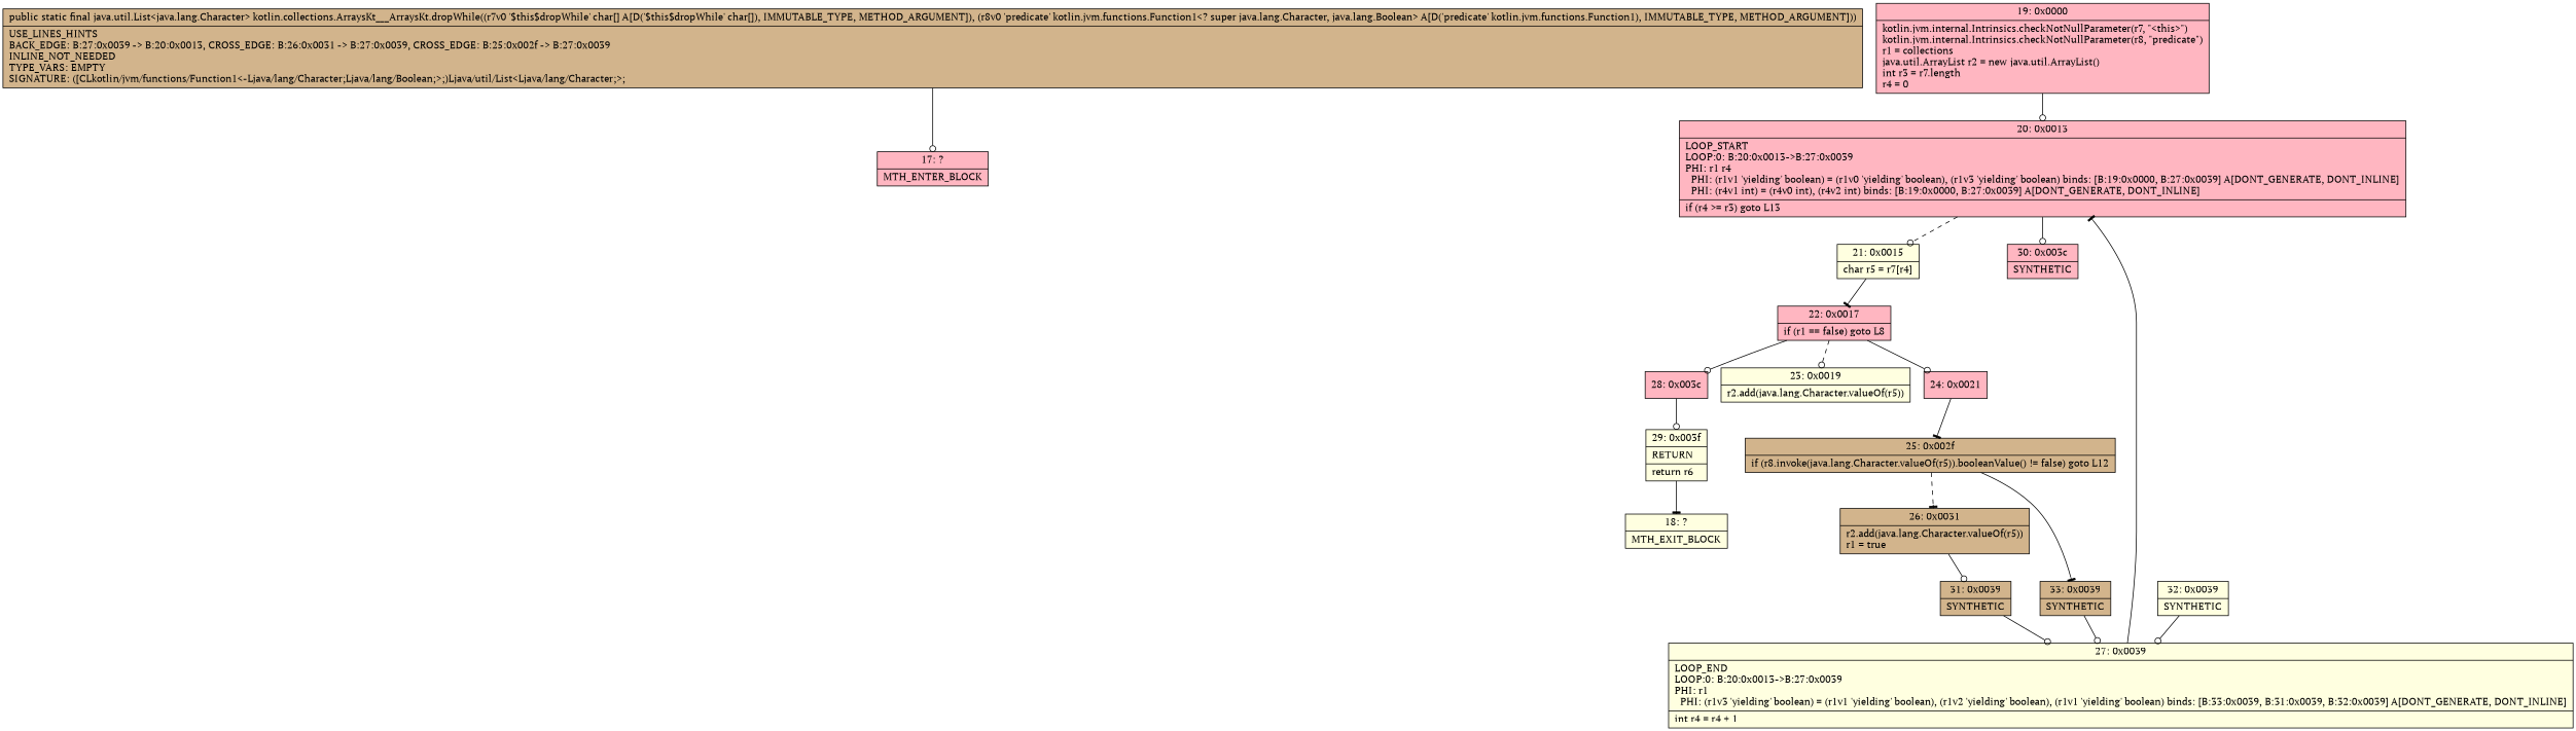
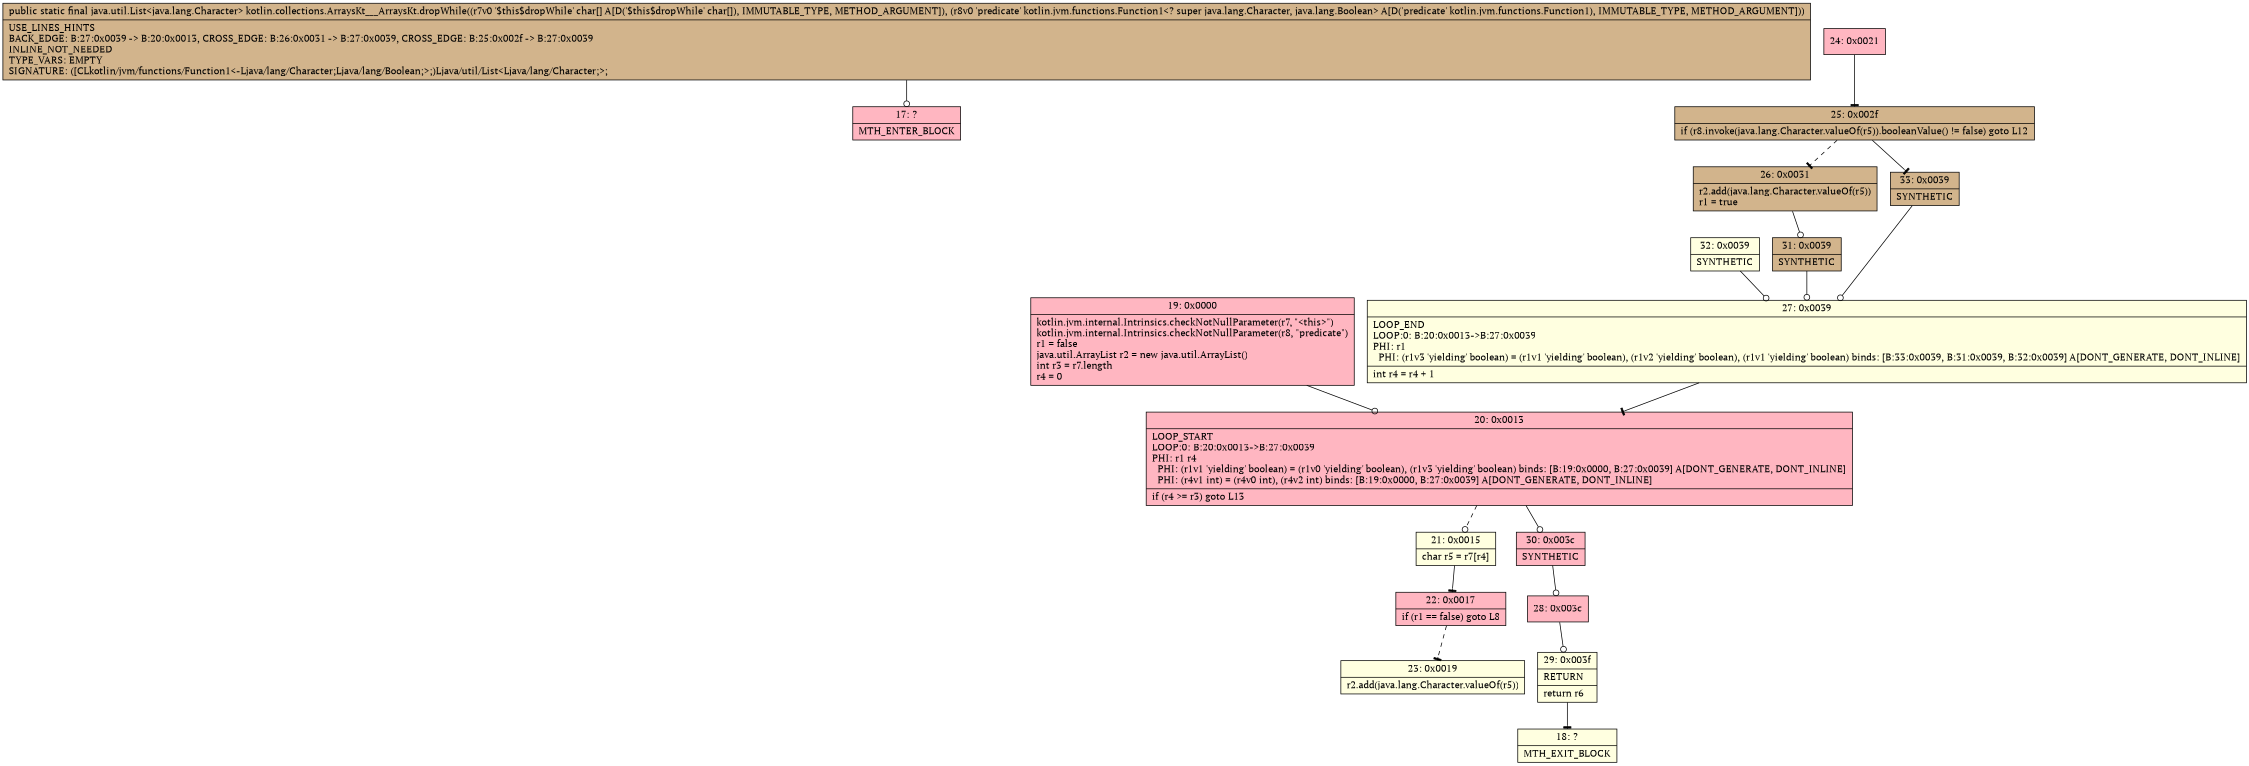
  digraph {
    fontname="PT Serif"
    node [fillcolor=lightpink fontname="PT Serif" shape=record style=filled]
    edge [arrowhead=odot fontname="PT Serif"]
    n1 [label="{17\:\ ?|MTH_ENTER_BLOCK\l}"]
-   n2 [label="{19\:\ 0x0000|kotlin.jvm.internal.Intrinsics.checkNotNullParameter(r7, \"\<this\>\")\lkotlin.jvm.internal.Intrinsics.checkNotNullParameter(r8, \"predicate\")\lr1 = collections\ljava.util.ArrayList r2 = new java.util.ArrayList()\lint r3 = r7.length\lr4 = 0\l}"]
+   n2 [label="{19\:\ 0x0000|kotlin.jvm.internal.Intrinsics.checkNotNullParameter(r7, \"\<this\>\")\lkotlin.jvm.internal.Intrinsics.checkNotNullParameter(r8, \"predicate\")\lr1 = false\ljava.util.ArrayList r2 = new java.util.ArrayList()\lint r3 = r7.length\lr4 = 0\l}"]
    n3 [label="{20\:\ 0x0013|LOOP_START\lLOOP:0: B:20:0x0013\-\>B:27:0x0039\lPHI: r1 r4 \l  PHI: (r1v1 'yielding' boolean) = (r1v0 'yielding' boolean), (r1v3 'yielding' boolean) binds: [B:19:0x0000, B:27:0x0039] A[DONT_GENERATE, DONT_INLINE]\l  PHI: (r4v1 int) = (r4v0 int), (r4v2 int) binds: [B:19:0x0000, B:27:0x0039] A[DONT_GENERATE, DONT_INLINE]\l|if (r4 \>= r3) goto L13\l}"]
    n4 [fillcolor=lightyellow label="{21\:\ 0x0015|char r5 = r7[r4]\l}"]
    n5 [label="{30\:\ 0x003c|SYNTHETIC\l}"]
    n6 [label="{22\:\ 0x0017|if (r1 == false) goto L8\l}"]
    n7 [label="{28\:\ 0x003c}"]
    n8 [fillcolor=lightyellow label="{23\:\ 0x0019|r2.add(java.lang.Character.valueOf(r5))\l}"]
    n9 [label="{24\:\ 0x0021}"]
    n10 [fillcolor=tan label="{25\:\ 0x002f|if (r8.invoke(java.lang.Character.valueOf(r5)).booleanValue() != false) goto L12\l}"]
    n11 [fillcolor=lightyellow label="{32\:\ 0x0039|SYNTHETIC\l}"]
    n12 [fillcolor=lightyellow label="{27\:\ 0x0039|LOOP_END\lLOOP:0: B:20:0x0013\-\>B:27:0x0039\lPHI: r1 \l  PHI: (r1v3 'yielding' boolean) = (r1v1 'yielding' boolean), (r1v2 'yielding' boolean), (r1v1 'yielding' boolean) binds: [B:33:0x0039, B:31:0x0039, B:32:0x0039] A[DONT_GENERATE, DONT_INLINE]\l|int r4 = r4 + 1\l}"]
    n13 [fillcolor=tan label="{26\:\ 0x0031|r2.add(java.lang.Character.valueOf(r5))\lr1 = true\l}"]
    n14 [fillcolor=tan label="{33\:\ 0x0039|SYNTHETIC\l}"]
    n15 [fillcolor=tan label="{31\:\ 0x0039|SYNTHETIC\l}"]
    n16 [fillcolor=lightyellow label="{29\:\ 0x003f|RETURN\l|return r6\l}"]
    n17 [fillcolor=lightyellow label="{18\:\ ?|MTH_EXIT_BLOCK\l}"]
    n18 [fillcolor=tan label="{public static final java.util.List\<java.lang.Character\> kotlin.collections.ArraysKt___ArraysKt.dropWhile((r7v0 '$this$dropWhile' char[] A[D('$this$dropWhile' char[]), IMMUTABLE_TYPE, METHOD_ARGUMENT]), (r8v0 'predicate' kotlin.jvm.functions.Function1\<? super java.lang.Character, java.lang.Boolean\> A[D('predicate' kotlin.jvm.functions.Function1), IMMUTABLE_TYPE, METHOD_ARGUMENT]))  | USE_LINES_HINTS\lBACK_EDGE: B:27:0x0039 \-\> B:20:0x0013, CROSS_EDGE: B:26:0x0031 \-\> B:27:0x0039, CROSS_EDGE: B:25:0x002f \-\> B:27:0x0039\lINLINE_NOT_NEEDED\lTYPE_VARS: EMPTY\lSIGNATURE: ([CLkotlin\/jvm\/functions\/Function1\<\-Ljava\/lang\/Character;Ljava\/lang\/Boolean;\>;)Ljava\/util\/List\<Ljava\/lang\/Character;\>;\l}"]
    n2 -> n3
    n3 -> n4 [style=dashed]
    n3 -> n5
    n4 -> n6 [arrowhead=tee]
-   n6 -> n7
-   n6 -> n8 [style=dashed]
-   n6 -> n9
+   n5 -> n7
+   n6 -> n8 [arrowhead=tee style=dashed]
    n7 -> n16
    n9 -> n10 [arrowhead=tee]
    n10 -> n13 [arrowhead=tee style=dashed]
    n10 -> n14 [arrowhead=tee]
    n11 -> n12
    n12 -> n3 [arrowhead=tee]
    n13 -> n15
    n14 -> n12
    n15 -> n12
    n16 -> n17 [arrowhead=tee]
    n18 -> n1
  }
